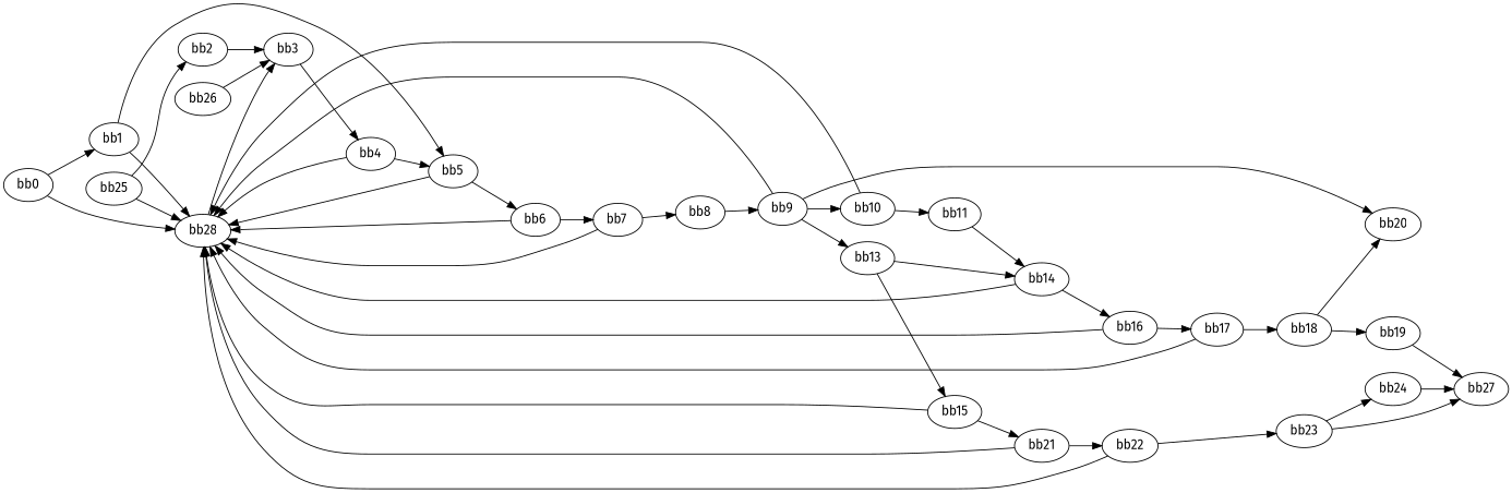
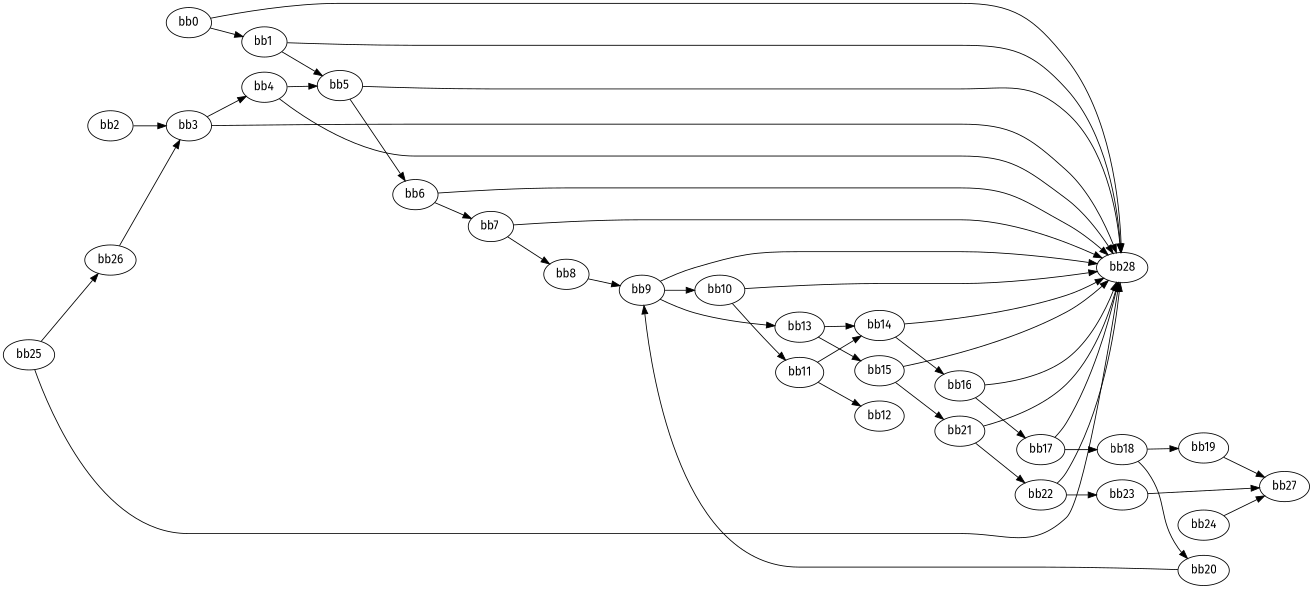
  digraph {
    fontname="Fira Sans"
    rankdir=LR
    node [fontname="Fira Sans"]
    edge [fontname="Fira Sans"]
    n1 [label="bb0\l"]
    n2 [label="bb1\l"]
    n3 [label="bb28\l"]
    n4 [label="bb5\l"]
    n5 [label="bb2\l"]
    n6 [label="bb3\l"]
    n7 [label="bb4\l"]
    n8 [label="bb6\l"]
    n9 [label="bb7\l"]
    n10 [label="bb8\l"]
    n11 [label="bb9\l"]
    n12 [label="bb10\l"]
    n13 [label="bb13\l"]
    n14 [label="bb11\l"]
+   n15 [label="bb12\l"]
    n16 [label="bb14\l"]
    n17 [label="bb15\l"]
    n18 [label="bb16\l"]
    n19 [label="bb21\l"]
    n20 [label="bb17\l"]
    n21 [label="bb22\l"]
    n22 [label="bb18\l"]
    n23 [label="bb19\l"]
    n24 [label="bb20\l"]
    n25 [label="bb27\l"]
    n26 [label="bb23\l"]
    n27 [label="bb24\l"]
    n28 [label="bb25\l"]
    n29 [label="bb26\l"]
    n1 -> n2
    n1 -> n3
    n2 -> n3
    n2 -> n4
    n4 -> n3
    n4 -> n8
    n5 -> n6
-   n3 -> n6
+   n6 -> n3
    n6 -> n7
    n7 -> n3
    n7 -> n4
    n8 -> n3
    n8 -> n9
    n9 -> n3
    n9 -> n10
    n10 -> n11
    n11 -> n3
    n11 -> n12
    n11 -> n13
    n12 -> n3
    n12 -> n14
    n13 -> n16
    n13 -> n17
+   n14 -> n15
    n14 -> n16
    n16 -> n3
    n16 -> n18
    n17 -> n3
    n17 -> n19
    n18 -> n3
    n18 -> n20
    n19 -> n3
    n19 -> n21
    n20 -> n3
    n20 -> n22
    n21 -> n3
    n21 -> n26
    n22 -> n23
    n22 -> n24
    n23 -> n25
-   n11 -> n24
+   n24 -> n11
    n26 -> n25
-   n26 -> n27
    n27 -> n25
    n28 -> n3
-   n28 -> n5
+   n28 -> n29
    n29 -> n6
  }
